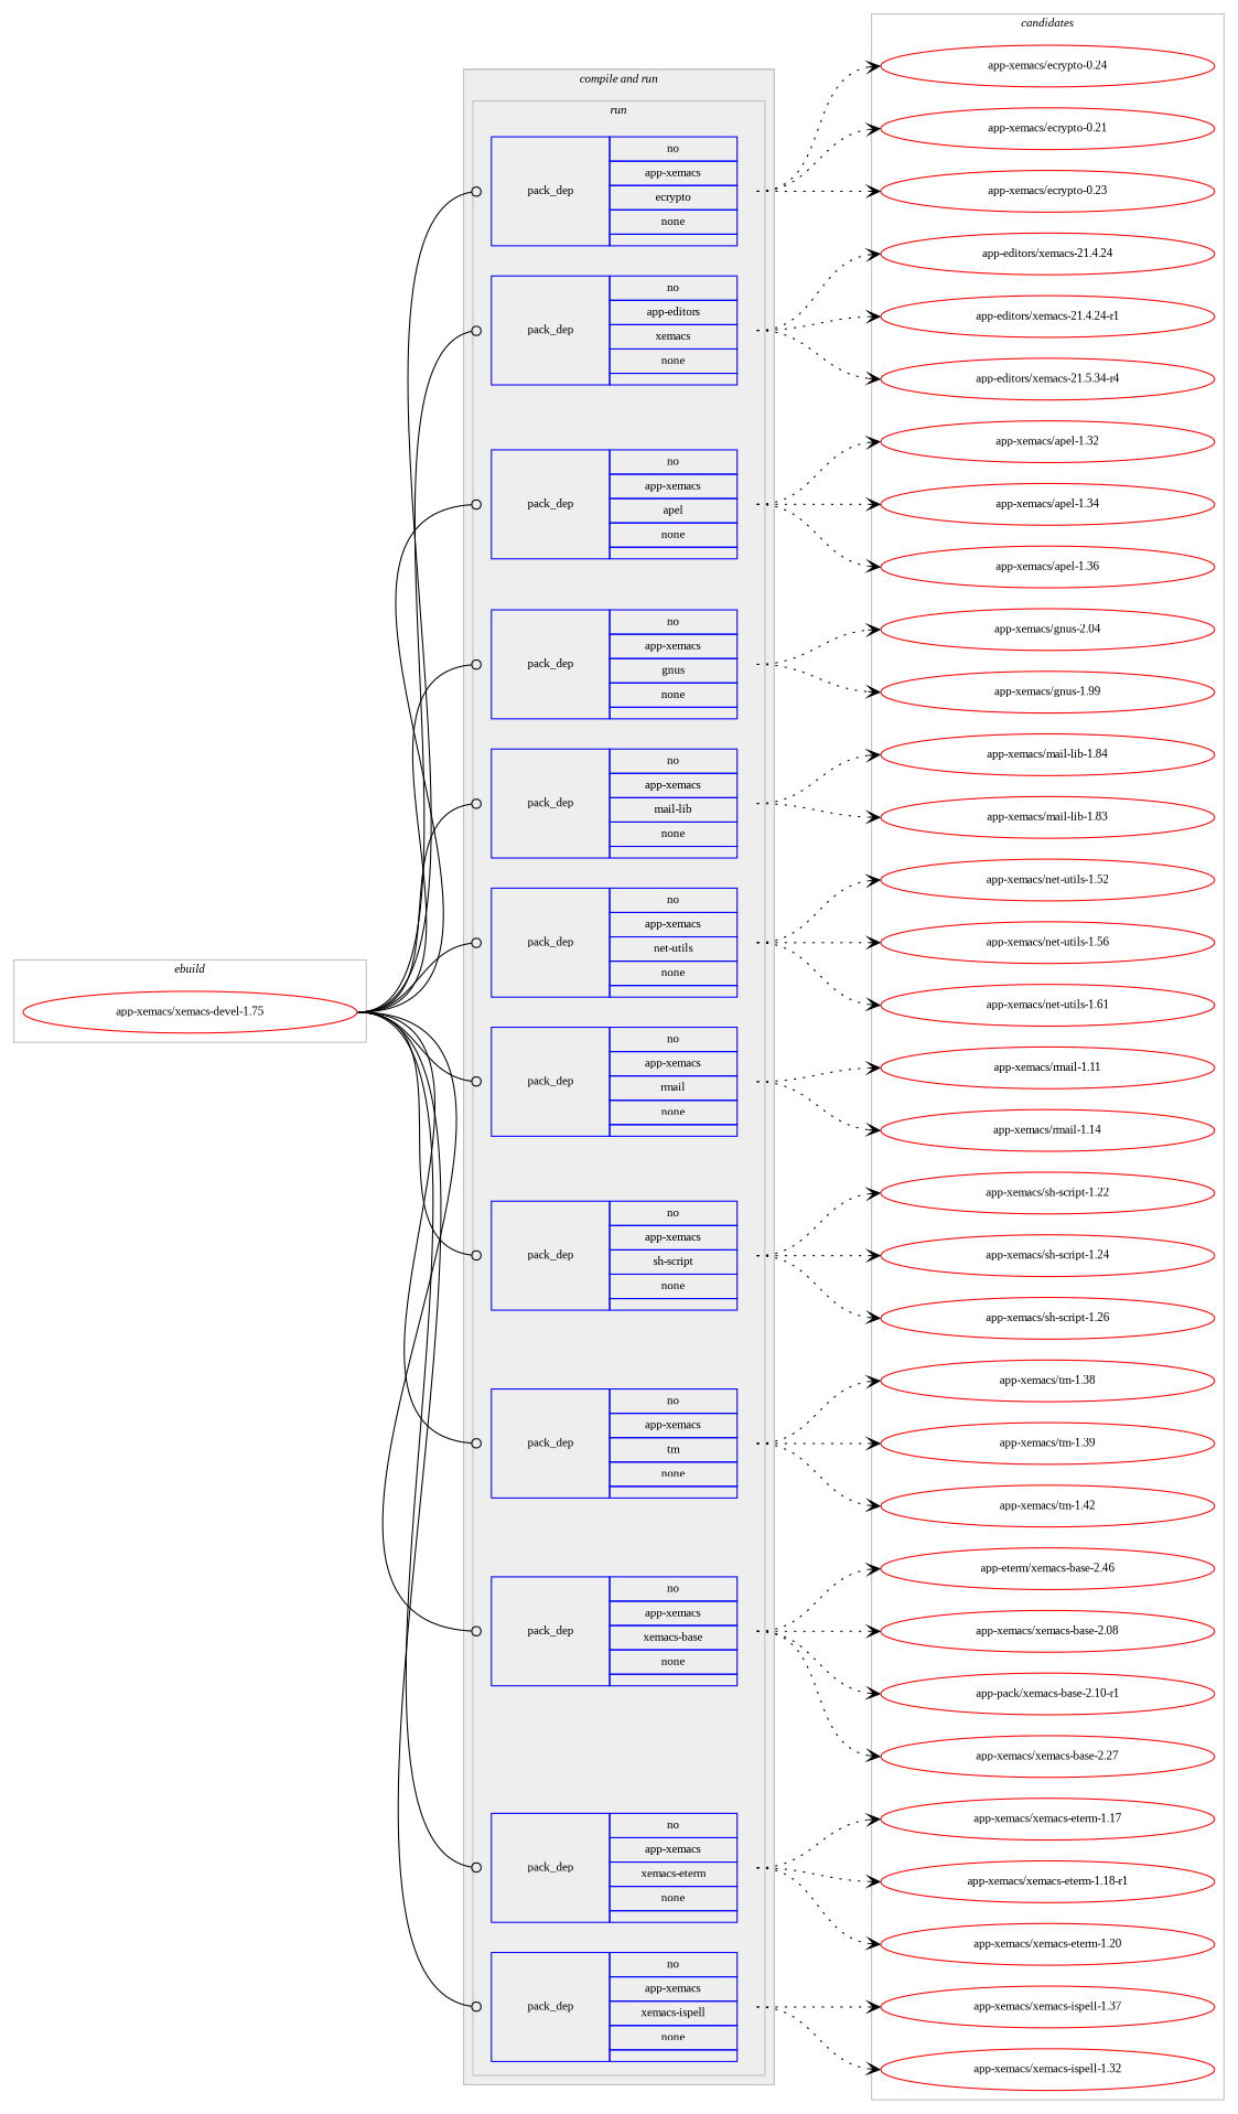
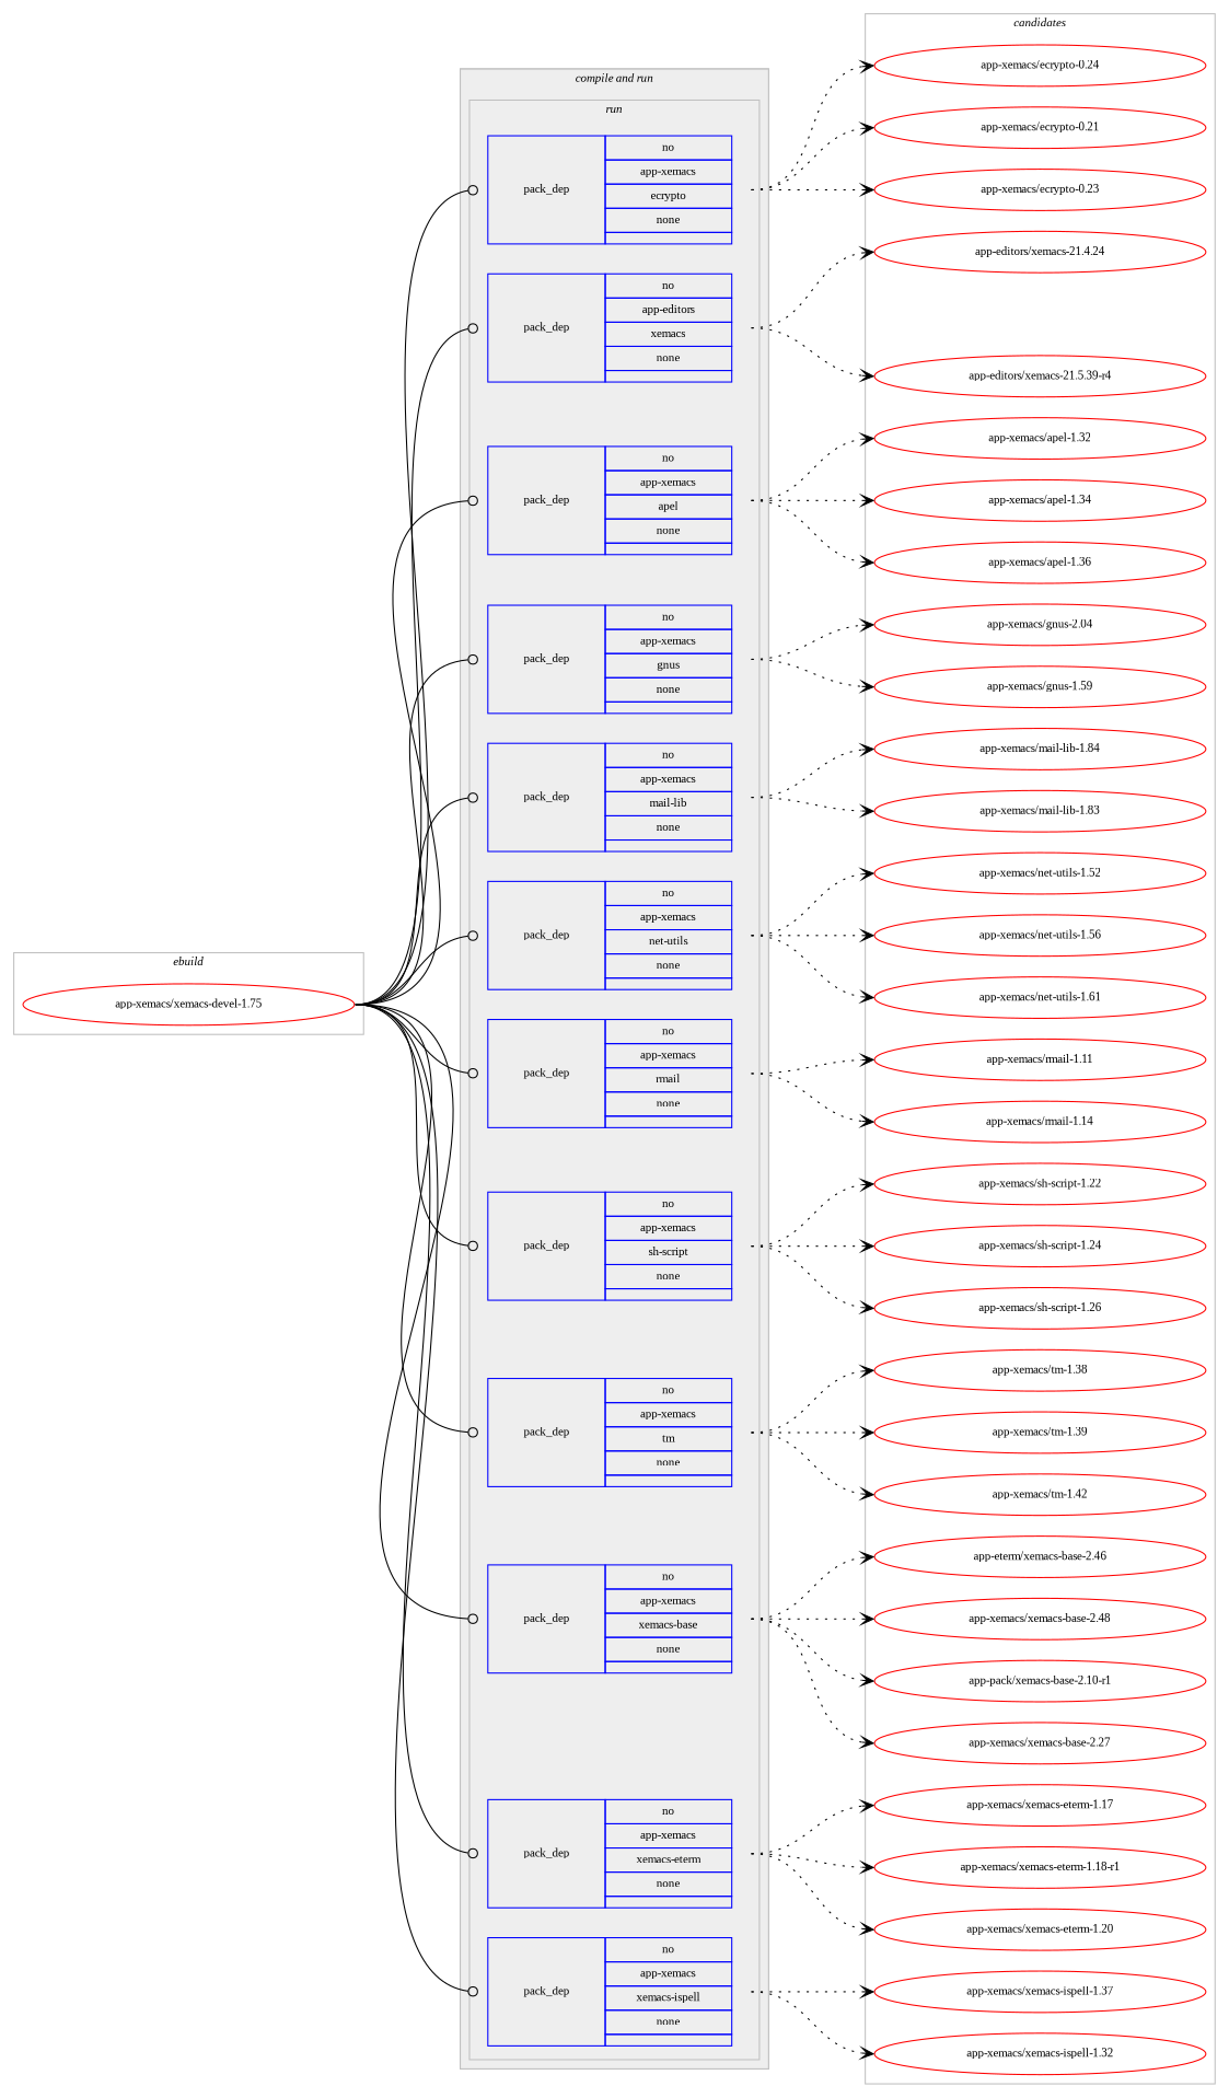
  digraph {
    compound=true
    concentrate=true
    fontname="Liberation Serif"
    fontsize=10
    newrank=true
    rankdir=LR
    ranksep=1.5
    node [color=red fontname="Liberation Serif" fontsize=10]
    edge [arrowhead=vee fontname="Liberation Serif" headport=w style=dotted tailport=e weight=100]
    n1 [label="app-xemacs/xemacs-devel-1.75" width=4]
    n2 [color=blue label=<<TABLE BORDER="0" CELLBORDER="1" CELLSPACING="0" CELLPADDING="4" WIDTH="220"><TR><TD ROWSPAN="6" CELLPADDING="30">pack_dep</TD></TR><TR><TD WIDTH="110">no</TD></TR><TR><TD>app-xemacs</TD></TR><TR><TD>ecrypto</TD></TR><TR><TD>none</TD></TR><TR><TD></TD></TR></TABLE>> shape=none]
    n3 [color=blue label=<<TABLE BORDER="0" CELLBORDER="1" CELLSPACING="0" CELLPADDING="4" WIDTH="220"><TR><TD ROWSPAN="6" CELLPADDING="30">pack_dep</TD></TR><TR><TD WIDTH="110">no</TD></TR><TR><TD>app-editors</TD></TR><TR><TD>xemacs</TD></TR><TR><TD>none</TD></TR><TR><TD></TD></TR></TABLE>> shape=none]
    n4 [color=blue label=<<TABLE BORDER="0" CELLBORDER="1" CELLSPACING="0" CELLPADDING="4" WIDTH="220"><TR><TD ROWSPAN="6" CELLPADDING="30">pack_dep</TD></TR><TR><TD WIDTH="110">no</TD></TR><TR><TD>app-xemacs</TD></TR><TR><TD>apel</TD></TR><TR><TD>none</TD></TR><TR><TD></TD></TR></TABLE>> shape=none]
    n5 [color=blue label=<<TABLE BORDER="0" CELLBORDER="1" CELLSPACING="0" CELLPADDING="4" WIDTH="220"><TR><TD ROWSPAN="6" CELLPADDING="30">pack_dep</TD></TR><TR><TD WIDTH="110">no</TD></TR><TR><TD>app-xemacs</TD></TR><TR><TD>gnus</TD></TR><TR><TD>none</TD></TR><TR><TD></TD></TR></TABLE>> shape=none]
    n6 [color=blue label=<<TABLE BORDER="0" CELLBORDER="1" CELLSPACING="0" CELLPADDING="4" WIDTH="220"><TR><TD ROWSPAN="6" CELLPADDING="30">pack_dep</TD></TR><TR><TD WIDTH="110">no</TD></TR><TR><TD>app-xemacs</TD></TR><TR><TD>mail-lib</TD></TR><TR><TD>none</TD></TR><TR><TD></TD></TR></TABLE>> shape=none]
    n7 [color=blue label=<<TABLE BORDER="0" CELLBORDER="1" CELLSPACING="0" CELLPADDING="4" WIDTH="220"><TR><TD ROWSPAN="6" CELLPADDING="30">pack_dep</TD></TR><TR><TD WIDTH="110">no</TD></TR><TR><TD>app-xemacs</TD></TR><TR><TD>net-utils</TD></TR><TR><TD>none</TD></TR><TR><TD></TD></TR></TABLE>> shape=none]
    n8 [color=blue label=<<TABLE BORDER="0" CELLBORDER="1" CELLSPACING="0" CELLPADDING="4" WIDTH="220"><TR><TD ROWSPAN="6" CELLPADDING="30">pack_dep</TD></TR><TR><TD WIDTH="110">no</TD></TR><TR><TD>app-xemacs</TD></TR><TR><TD>rmail</TD></TR><TR><TD>none</TD></TR><TR><TD></TD></TR></TABLE>> shape=none]
    n9 [color=blue label=<<TABLE BORDER="0" CELLBORDER="1" CELLSPACING="0" CELLPADDING="4" WIDTH="220"><TR><TD ROWSPAN="6" CELLPADDING="30">pack_dep</TD></TR><TR><TD WIDTH="110">no</TD></TR><TR><TD>app-xemacs</TD></TR><TR><TD>sh-script</TD></TR><TR><TD>none</TD></TR><TR><TD></TD></TR></TABLE>> shape=none]
    n10 [color=blue label=<<TABLE BORDER="0" CELLBORDER="1" CELLSPACING="0" CELLPADDING="4" WIDTH="220"><TR><TD ROWSPAN="6" CELLPADDING="30">pack_dep</TD></TR><TR><TD WIDTH="110">no</TD></TR><TR><TD>app-xemacs</TD></TR><TR><TD>tm</TD></TR><TR><TD>none</TD></TR><TR><TD></TD></TR></TABLE>> shape=none]
    n11 [color=blue label=<<TABLE BORDER="0" CELLBORDER="1" CELLSPACING="0" CELLPADDING="4" WIDTH="220"><TR><TD ROWSPAN="6" CELLPADDING="30">pack_dep</TD></TR><TR><TD WIDTH="110">no</TD></TR><TR><TD>app-xemacs</TD></TR><TR><TD>xemacs-base</TD></TR><TR><TD>none</TD></TR><TR><TD></TD></TR></TABLE>> shape=none]
    n12 [color=blue label=<<TABLE BORDER="0" CELLBORDER="1" CELLSPACING="0" CELLPADDING="4" WIDTH="220"><TR><TD ROWSPAN="6" CELLPADDING="30">pack_dep</TD></TR><TR><TD WIDTH="110">no</TD></TR><TR><TD>app-xemacs</TD></TR><TR><TD>xemacs-eterm</TD></TR><TR><TD>none</TD></TR><TR><TD></TD></TR></TABLE>> shape=none]
    n13 [color=blue label=<<TABLE BORDER="0" CELLBORDER="1" CELLSPACING="0" CELLPADDING="4" WIDTH="220"><TR><TD ROWSPAN="6" CELLPADDING="30">pack_dep</TD></TR><TR><TD WIDTH="110">no</TD></TR><TR><TD>app-xemacs</TD></TR><TR><TD>xemacs-ispell</TD></TR><TR><TD>none</TD></TR><TR><TD></TD></TR></TABLE>> shape=none]
    n14 [label="app-editors/xemacs-21.4.24" width=4]
-   n15 [label="app-editors/xemacs-21.4.24-r1" width=4]
-   n16 [label="app-editors/xemacs-21.5.34-r4" width=4]
+   n16 [label="app-editors/xemacs-21.5.39-r4" width=4]
    n17 [label="app-xemacs/apel-1.32" width=4]
    n18 [label="app-xemacs/apel-1.34" width=4]
    n19 [label="app-xemacs/apel-1.36" width=4]
    n20 [label="app-xemacs/ecrypto-0.24" width=4]
    n21 [label="app-xemacs/ecrypto-0.21" width=4]
    n22 [label="app-xemacs/ecrypto-0.23" width=4]
-   n23 [label="app-xemacs/gnus-1.99" width=4]
+   n23 [label="app-xemacs/gnus-1.59" width=4]
    n24 [label="app-xemacs/gnus-2.04" width=4]
    n25 [label="app-xemacs/mail-lib-1.83" width=4]
    n26 [label="app-xemacs/mail-lib-1.84" width=4]
    n27 [label="app-xemacs/net-utils-1.52" width=4]
    n28 [label="app-xemacs/net-utils-1.56" width=4]
    n29 [label="app-xemacs/net-utils-1.61" width=4]
    n30 [label="app-xemacs/rmail-1.14" width=4]
    n31 [label="app-xemacs/rmail-1.11" width=4]
    n32 [label="app-xemacs/sh-script-1.22" width=4]
    n33 [label="app-xemacs/sh-script-1.24" width=4]
    n34 [label="app-xemacs/sh-script-1.26" width=4]
    n35 [label="app-xemacs/tm-1.38" width=4]
    n36 [label="app-xemacs/tm-1.39" width=4]
    n37 [label="app-xemacs/tm-1.42" width=4]
-   n38 [label="app-xemacs/xemacs-base-2.08" width=4]
+   n38 [label="app-xemacs/xemacs-base-2.48" width=4]
    n39 [label="app-pack/xemacs-base-2.10-r1" width=4]
    n40 [label="app-xemacs/xemacs-base-2.27" width=4]
    n41 [label="app-eterm/xemacs-base-2.46" width=4]
    n42 [label="app-xemacs/xemacs-eterm-1.17" width=4]
    n43 [label="app-xemacs/xemacs-eterm-1.18-r1" width=4]
    n44 [label="app-xemacs/xemacs-eterm-1.20" width=4]
    n45 [label="app-xemacs/xemacs-ispell-1.32" width=4]
    n46 [label="app-xemacs/xemacs-ispell-1.37" width=4]
    subgraph cluster_1 {
      color=gray
      label=<<i>ebuild</i>>
      rank=same
      n1
    }
    subgraph cluster_2 {
      color=gray
      label=<<i>dependencies</i>>
      subgraph cluster_3 {
        color=gray
        fillcolor="#eeeeee"
        label=<<i>compile</i>>
        style=filled
      }
      subgraph cluster_4 {
        color=gray
        fillcolor="#eeeeee"
        label=<<i>compile and run</i>>
        style=filled
      }
      subgraph cluster_5 {
        color=gray
        fillcolor="#eeeeee"
        label=<<i>run</i>>
        style=filled
        subgraph sub_6 {
          color=gray
          fillcolor="#eeeeee"
          label=<<i>run</i>>
          style=filled
          n2
        }
        subgraph sub_7 {
          color=gray
          fillcolor="#eeeeee"
          label=<<i>run</i>>
          style=filled
          n3
        }
        subgraph sub_8 {
          color=gray
          fillcolor="#eeeeee"
          label=<<i>run</i>>
          style=filled
          n4
        }
        subgraph sub_9 {
          color=gray
          fillcolor="#eeeeee"
          label=<<i>run</i>>
          style=filled
          n5
        }
        subgraph sub_10 {
          color=gray
          fillcolor="#eeeeee"
          label=<<i>run</i>>
          style=filled
          n6
        }
        subgraph sub_11 {
          color=gray
          fillcolor="#eeeeee"
          label=<<i>run</i>>
          style=filled
          n7
        }
        subgraph sub_12 {
          color=gray
          fillcolor="#eeeeee"
          label=<<i>run</i>>
          style=filled
          n8
        }
        subgraph sub_13 {
          color=gray
          fillcolor="#eeeeee"
          label=<<i>run</i>>
          style=filled
          n9
        }
        subgraph sub_14 {
          color=gray
          fillcolor="#eeeeee"
          label=<<i>run</i>>
          style=filled
          n10
        }
        subgraph sub_15 {
          color=gray
          fillcolor="#eeeeee"
          label=<<i>run</i>>
          style=filled
          n11
        }
        subgraph sub_16 {
          color=gray
          fillcolor="#eeeeee"
          label=<<i>run</i>>
          style=filled
          n12
        }
        subgraph sub_17 {
          color=gray
          fillcolor="#eeeeee"
          label=<<i>run</i>>
          style=filled
          n13
        }
      }
    }
    subgraph cluster_18 {
      color=gray
      label=<<i>candidates</i>>
      rank=same
      subgraph sub_19 {
        color=black
        label=<<i>candidates</i>>
        nodesep=1
        rank=same
        n14
-       n15
        n16
      }
      subgraph sub_20 {
        color=black
        label=<<i>candidates</i>>
        nodesep=1
        rank=same
        n17
        n18
        n19
      }
      subgraph sub_21 {
        color=black
        label=<<i>candidates</i>>
        nodesep=1
        rank=same
        n20
        n21
        n22
      }
      subgraph sub_22 {
        color=black
        label=<<i>candidates</i>>
        nodesep=1
        rank=same
        n23
        n24
      }
      subgraph sub_23 {
        color=black
        label=<<i>candidates</i>>
        nodesep=1
        rank=same
        n25
        n26
      }
      subgraph sub_24 {
        color=black
        label=<<i>candidates</i>>
        nodesep=1
        rank=same
        n27
        n28
        n29
      }
      subgraph sub_25 {
        color=black
        label=<<i>candidates</i>>
        nodesep=1
        rank=same
        n30
        n31
      }
      subgraph sub_26 {
        color=black
        label=<<i>candidates</i>>
        nodesep=1
        rank=same
        n32
        n33
        n34
      }
      subgraph sub_27 {
        color=black
        label=<<i>candidates</i>>
        nodesep=1
        rank=same
        n35
        n36
        n37
      }
      subgraph sub_28 {
        color=black
        label=<<i>candidates</i>>
        nodesep=1
        rank=same
        n38
        n39
        n40
        n41
      }
      subgraph sub_29 {
        color=black
        label=<<i>candidates</i>>
        nodesep=1
        rank=same
        n42
        n43
        n44
      }
      subgraph sub_30 {
        color=black
        label=<<i>candidates</i>>
        nodesep=1
        rank=same
        n45
        n46
      }
    }
    n1 -> n2 [arrowhead=odot style=solid weight=20]
    n1 -> n3 [arrowhead=odot style=solid weight=20]
    n1 -> n4 [arrowhead=odot style=solid weight=20]
    n1 -> n5 [arrowhead=odot style=solid weight=20]
    n1 -> n6 [arrowhead=odot style=solid weight=20]
    n1 -> n7 [arrowhead=odot style=solid weight=20]
    n1 -> n8 [arrowhead=odot style=solid weight=20]
    n1 -> n9 [arrowhead=odot style=solid weight=20]
    n1 -> n10 [arrowhead=odot style=solid weight=20]
    n1 -> n11 [arrowhead=odot style=solid weight=20]
    n1 -> n12 [arrowhead=odot style=solid weight=20]
    n1 -> n13 [arrowhead=odot style=solid weight=20]
    n2 -> n20
    n2 -> n21
    n2 -> n22
    n3 -> n14
-   n3 -> n15
    n3 -> n16
    n4 -> n17
    n4 -> n18
    n4 -> n19
    n5 -> n23
    n5 -> n24
    n6 -> n25
    n6 -> n26
    n7 -> n27
    n7 -> n28
    n7 -> n29
    n8 -> n30
    n8 -> n31
    n9 -> n32
    n9 -> n33
    n9 -> n34
    n10 -> n35
    n10 -> n36
    n10 -> n37
    n11 -> n38
    n11 -> n39
    n11 -> n40
    n11 -> n41
    n12 -> n42
    n12 -> n43
    n12 -> n44
    n13 -> n45
    n13 -> n46
  }
